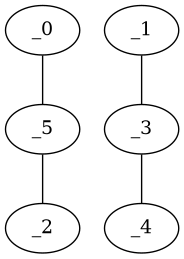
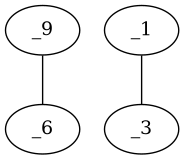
  graph {
-   _0 [x=0.71 y=0.72]
-   _5 [x=0.436044 y=1.21458]
+   _5 [x=0.436044 y=1.21458 label=_9]
    _1 [x=1.74528 y=2.47178]
    _3 [x=0.901516 y=1.75283]
-   _2 [x=2.57333 y=1.07643]
-   _4 [x=2.12473 y=1.45252]
-   _0 -- _5
+   _2 [x=2.57333 y=1.07643 label=_6]
    _5 -- _2
    _1 -- _3
-   _3 -- _4
  }
